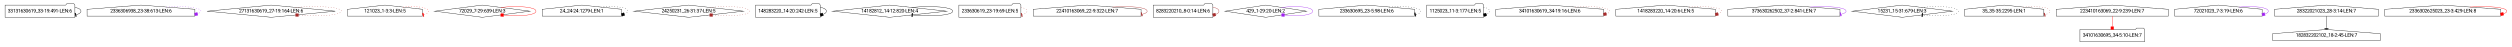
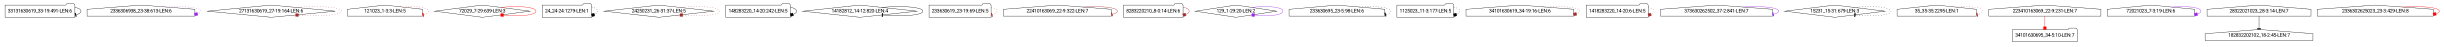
  digraph {
    fontname=Roboto
    node [fontname=Roboto shape=house]
    edge [arrowhead=box color=black fontname=Roboto style=solid]
    "33131630619_33-19:491-LEN:6" [shape=folder]
    "2336306938_23-38:613-LEN:6"
    "27131630619_27-19:164-LEN:6" [shape=diamond]
    "121023_1-3:3-LEN:5"
    "72029_7-29:639-LEN:3" [shape=diamond]
-   "24_24-24:1279-LEN:1"
+   "24_24-24:1279-LEN:1" [shape=folder]
    n7 [label="24250231_26-31:37-LEN:5" shape=diamond]
    "148283220_14-20:242-LEN:5" [shape=folder]
    "14182812_14-12:820-LEN:4" [shape=diamond]
    "233630619_23-19:69-LEN:5" [shape=folder]
    "22410163069_22-9:322-LEN:7"
    "8283220210_8-0:14-LEN:6" [shape=folder]
-   "129_1-29:20-LEN:2" [shape=diamond label="429_1-29:20-LEN:2"]
+   "129_1-29:20-LEN:2" [shape=diamond]
    "233630695_23-5:98-LEN:6"
    "1125023_11-3:177-LEN:5" [shape=folder]
    "34101630619_34-19:16-LEN:6"
-   "1418283220_14-20:6-LEN:5"
+   "1418283220_14-20:6-LEN:5" [shape=folder]
    "373630262502_37-2:841-LEN:7"
    "15231_15-31:679-LEN:3" [shape=diamond]
    "35_35-35:2295-LEN:1"
    "34101630695_34-5:10-LEN:7" [shape=folder]
-   "223410163069_22-9:239-LEN:7"
+   "223410163069_22-9:239-LEN:7" [label="223410163069_22-9:231-LEN:7"]
    "72021023_7-3:19-LEN:6"
    "28322021023_28-3:14-LEN:7"
    "182832202102_18-2:45-LEN:7"
    "2336302625023_23-3:429-LEN:8"
    "33131630619_33-19:491-LEN:6" -> "33131630619_33-19:491-LEN:6" [arrowhead=tee]
    "2336306938_23-38:613-LEN:6" -> "2336306938_23-38:613-LEN:6" [color=purple style=dotted]
    "27131630619_27-19:164-LEN:6" -> "27131630619_27-19:164-LEN:6" [color=brown style=dotted]
    "121023_1-3:3-LEN:5" -> "121023_1-3:3-LEN:5" [arrowhead=tee color=red style=dotted]
    "72029_7-29:639-LEN:3" -> "72029_7-29:639-LEN:3" [color=red]
    "24_24-24:1279-LEN:1" -> "24_24-24:1279-LEN:1" [style=dotted]
    n7 -> n7 [color=brown style=dotted]
    "148283220_14-20:242-LEN:5" -> "148283220_14-20:242-LEN:5"
    "14182812_14-12:820-LEN:4" -> "14182812_14-12:820-LEN:4" [arrowhead=tee]
    "233630619_23-19:69-LEN:5" -> "233630619_23-19:69-LEN:5" [arrowhead=tee color=brown style=dotted]
    "22410163069_22-9:322-LEN:7" -> "22410163069_22-9:322-LEN:7" [arrowhead=tee color=brown]
    "8283220210_8-0:14-LEN:6" -> "8283220210_8-0:14-LEN:6" [color=brown]
    "129_1-29:20-LEN:2" -> "129_1-29:20-LEN:2" [color=purple]
    "233630695_23-5:98-LEN:6" -> "233630695_23-5:98-LEN:6" [arrowhead=tee style=dotted]
    "1125023_11-3:177-LEN:5" -> "1125023_11-3:177-LEN:5" [style=dotted]
    "34101630619_34-19:16-LEN:6" -> "34101630619_34-19:16-LEN:6" [color=brown style=dotted]
    "1418283220_14-20:6-LEN:5" -> "1418283220_14-20:6-LEN:5" [color=brown style=dotted]
    "373630262502_37-2:841-LEN:7" -> "373630262502_37-2:841-LEN:7" [arrowhead=tee color=purple]
    "15231_15-31:679-LEN:3" -> "15231_15-31:679-LEN:3" [arrowhead=tee style=dotted]
    "35_35-35:2295-LEN:1" -> "35_35-35:2295-LEN:1" [arrowhead=tee color=brown style=dotted]
    "223410163069_22-9:239-LEN:7" -> "34101630695_34-5:10-LEN:7" [color=red]
    "72021023_7-3:19-LEN:6" -> "72021023_7-3:19-LEN:6" [color=purple]
    "28322021023_28-3:14-LEN:7" -> "182832202102_18-2:45-LEN:7" [arrowhead=tee]
    "2336302625023_23-3:429-LEN:8" -> "2336302625023_23-3:429-LEN:8" [color=red]
  }
